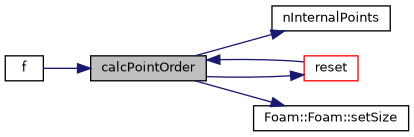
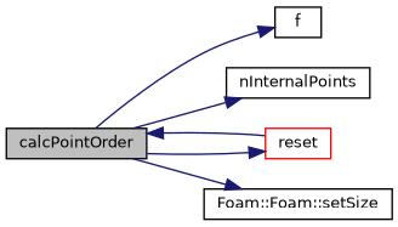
  digraph {
    rankdir=LR
    node [color=black fontname=Helvetica fontsize=10 shape=record]
    edge [color=midnightblue fontname=Helvetica fontsize=10 labelfontname=Helvetica labelfontsize=10 style=solid]
    n1 [fillcolor=grey75 fontcolor=black height=0.2 label=calcPointOrder style=filled width=0.4]
    n2 [height=0.2 label=f width=0.4]
    n3 [height=0.2 label=nInternalPoints width=0.4]
    n4 [color=red height=0.2 label=reset width=0.4]
    n5 [height=0.2 label="Foam::Foam::setSize" width=0.4]
-   n2 -> n1
+   n1 -> n2
    n1 -> n3
    n1 -> n4
    n1 -> n5
    n4 -> n1
  }
